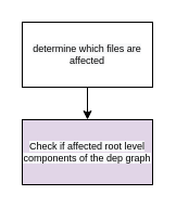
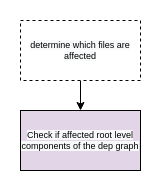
  <mxCell id="0" />
  <mxCell id="1" parent="0" />
  <mxCell id="2" value="&lt;span style=&quot;color: rgb(0 , 0 , 0) ; font-family: &amp;#34;helvetica&amp;#34; ; font-size: 9px ; font-style: normal ; font-weight: 400 ; letter-spacing: normal ; text-align: center ; text-indent: 0px ; text-transform: none ; word-spacing: 0px ; background-color: rgb(248 , 249 , 250) ; display: inline ; float: none&quot;&gt;Check if affected root level components of the dep graph&lt;/span&gt;" style="rounded=0;whiteSpace=wrap;html=1;fontSize=9;fillColor=#e1d5e7;" vertex="1" parent="1"><mxGeometry x="20" y="110" width="120" height="60" as="geometry" /></mxCell>
  <mxCell id="3" style="edgeStyle=orthogonalEdgeStyle;rounded=0;orthogonalLoop=1;jettySize=auto;html=1;exitX=0.5;exitY=1;exitDx=0;exitDy=0;entryX=0.5;entryY=0;entryDx=0;entryDy=0;fontSize=9;" edge="1" parent="1" source="4" target="2"><mxGeometry relative="1" as="geometry" /></mxCell>
- <mxCell id="4" value="&lt;span style=&quot;color: rgb(0 , 0 , 0) ; font-family: &amp;#34;helvetica&amp;#34; ; font-size: 9px ; font-style: normal ; font-weight: 400 ; letter-spacing: normal ; text-align: center ; text-indent: 0px ; text-transform: none ; word-spacing: 0px ; background-color: rgb(248 , 249 , 250) ; display: inline ; float: none&quot;&gt;determine which files are affected&lt;/span&gt;" style="rounded=0;whiteSpace=wrap;html=1;fontSize=9;" vertex="1" parent="1"><mxGeometry x="20" y="20" width="120" height="60" as="geometry" /></mxCell>
+ <mxCell id="4" value="&lt;span style=&quot;color: rgb(0 , 0 , 0) ; font-family: &amp;#34;helvetica&amp;#34; ; font-size: 9px ; font-style: normal ; font-weight: 400 ; letter-spacing: normal ; text-align: center ; text-indent: 0px ; text-transform: none ; word-spacing: 0px ; background-color: rgb(248 , 249 , 250) ; display: inline ; float: none&quot;&gt;determine which files are affected&lt;/span&gt;" style="rounded=0;whiteSpace=wrap;html=1;fontSize=9;dashed=1;" vertex="1" parent="1"><mxGeometry x="20" y="20" width="120" height="60" as="geometry" /></mxCell>
